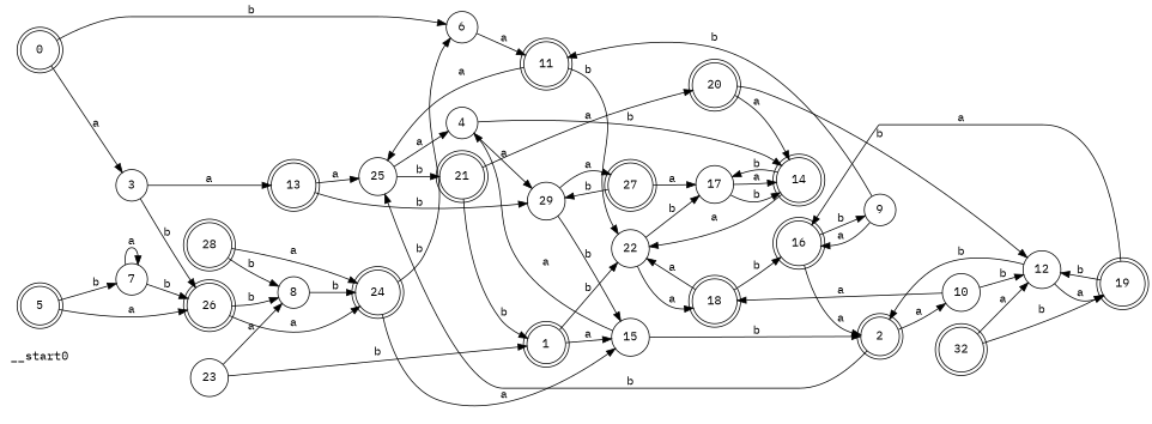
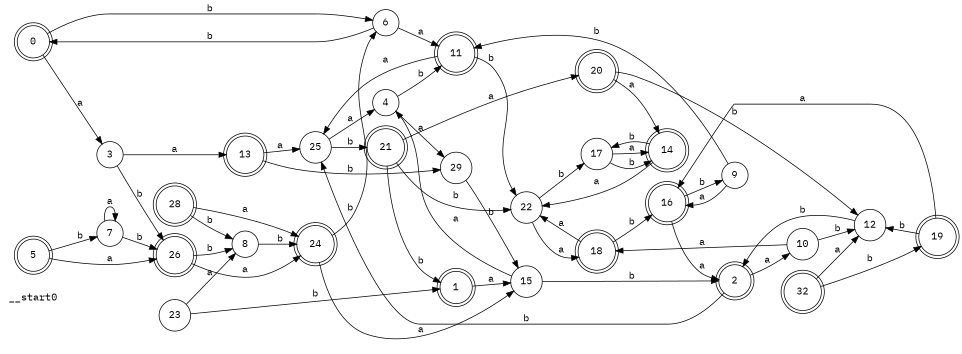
  digraph {
    fontname="IBM Plex Mono"
    rankdir=LR
    node [fontname="IBM Plex Mono" shape=doublecircle color=black fillcolor=white style="rounded,filled"]
    edge [fontname="IBM Plex Mono"]
    __start0 [shape=none color="" fillcolor="" style=""]
    n2 [label=0]
    n3 [label=3 shape=circle style=filled]
    n4 [label=6 shape=circle style=filled]
    n5 [label=13]
    n6 [label=26]
    n7 [label=11]
    n8 [label=1]
    n9 [label=15 shape=circle style=filled]
    n10 [label=22 shape=circle style=filled]
    n11 [label=2]
    n12 [label=4 shape=circle style=filled]
    n13 [label=18]
    n14 [label=17 shape=circle style=filled]
    n15 [label=10 shape=circle style=filled]
    n16 [label=25 shape=circle style=filled]
    n17 [label=12 shape=circle style=filled]
    n18 [label=21]
    n19 [label=29 shape=circle style=filled]
    n20 [label=8 shape=circle style=filled]
    n21 [label=24]
    n22 [label=14]
-   n23 [label=27]
    n24 [label=5]
    n25 [label=7 shape=circle style=filled]
    n26 [label=9 shape=circle style=filled]
    n27 [label=16]
    n28 [label=19]
    n29 [label=20]
    n30 [label=23 shape=circle style=filled]
    n31 [label=28]
    n32 [label=32]
    n2 -> n3 [label=a]
    n2 -> n4 [label=b]
    n3 -> n5 [label=a]
    n3 -> n6 [label=b]
+   n4 -> n2 [label=b]
    n4 -> n7 [label=a]
    n5 -> n16 [label=a]
    n5 -> n19 [label=b]
    n6 -> n20 [label=b]
    n6 -> n21 [label=a]
    n7 -> n10 [label=b]
    n7 -> n16 [label=a]
    n8 -> n9 [label=a]
-   n8 -> n10 [label=b]
+   n18 -> n10 [label=b]
    n9 -> n11 [label=b]
    n9 -> n12 [label=a]
    n10 -> n13 [label=a]
    n10 -> n14 [label=b]
    n11 -> n15 [label=a]
    n11 -> n16 [label=b]
    n12 -> n19 [label=a]
-   n12 -> n22 [label=b]
+   n12 -> n7 [label=b]
    n13 -> n10 [label=a]
    n13 -> n27 [label=b]
    n14 -> n22 [label=a]
    n14 -> n22 [label=b]
    n15 -> n13 [label=a]
    n15 -> n17 [label=b]
    n16 -> n12 [label=a]
    n16 -> n18 [label=b]
    n17 -> n11 [label=b]
-   n17 -> n28 [label=a]
    n18 -> n8 [label=b]
    n18 -> n29 [label=a]
    n19 -> n9 [label=b]
-   n19 -> n23 [label=a]
    n20 -> n21 [label=b]
    n21 -> n4 [label=b]
    n21 -> n9 [label=a]
    n22 -> n10 [label=a]
    n22 -> n14 [label=b]
-   n23 -> n14 [label=a]
-   n23 -> n19 [label=b]
    n24 -> n6 [label=a]
    n24 -> n25 [label=b]
    n25 -> n6 [label=b]
    n25 -> n25 [label=a]
    n26 -> n7 [label=b]
    n26 -> n27 [label=a]
    n27 -> n11 [label=a]
    n27 -> n26 [label=b]
    n28 -> n17 [label=b]
    n28 -> n27 [label=a]
    n29 -> n17 [label=b]
    n29 -> n22 [label=a]
    n30 -> n8 [label=b]
    n30 -> n20 [label=a]
    n31 -> n20 [label=b]
    n31 -> n21 [label=a]
    n32 -> n17 [label=a]
    n32 -> n28 [label=b]
  }
